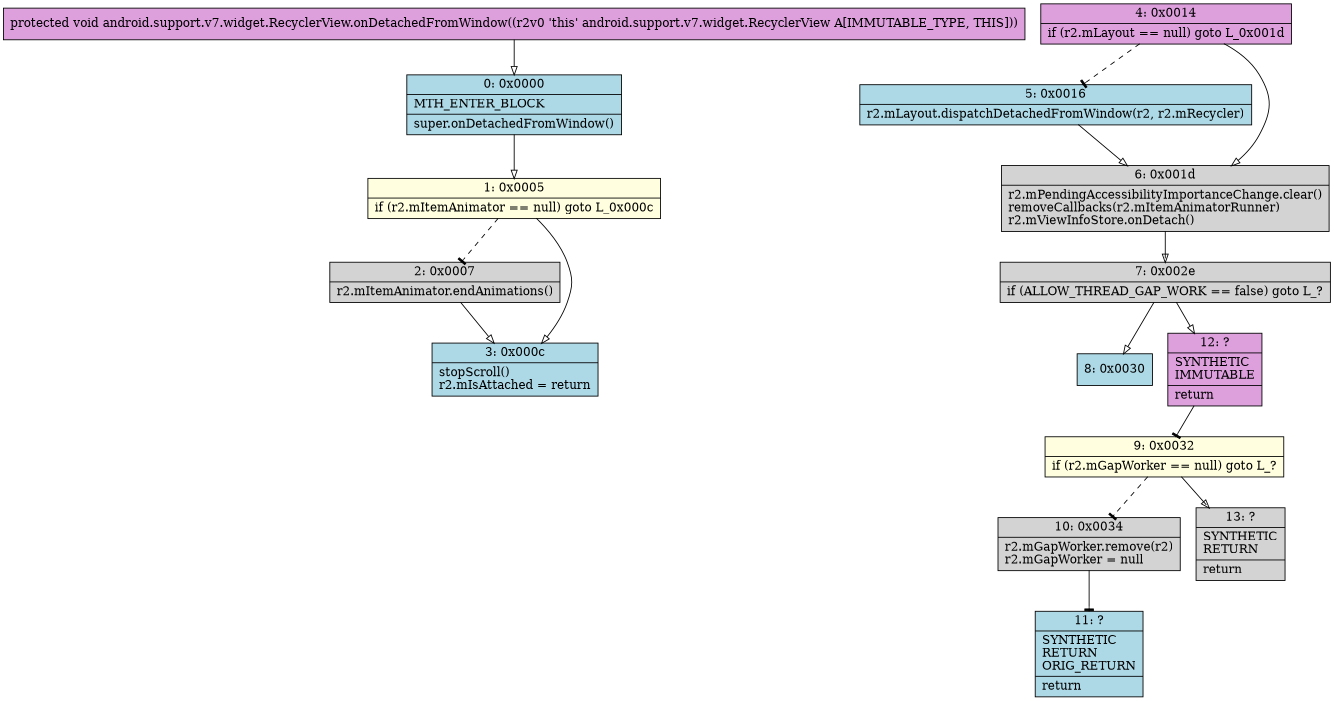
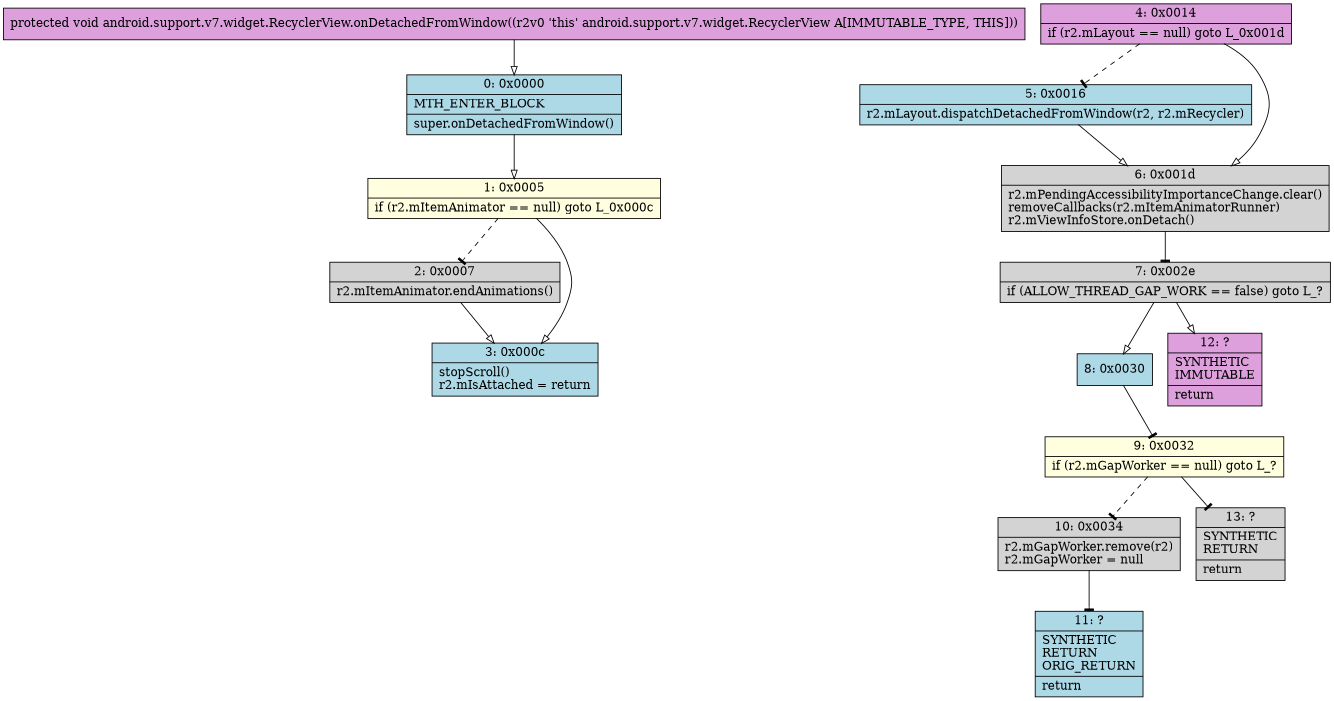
  digraph {
    node [fillcolor=lightblue shape=record style=filled]
    edge [arrowhead=onormal]
    n1 [label="{0\:\ 0x0000|MTH_ENTER_BLOCK\l|super.onDetachedFromWindow()\l}"]
    n2 [fillcolor=lightyellow label="{1\:\ 0x0005|if (r2.mItemAnimator == null) goto L_0x000c\l}"]
    n3 [fillcolor=lightgrey label="{2\:\ 0x0007|r2.mItemAnimator.endAnimations()\l}"]
    n4 [label="{3\:\ 0x000c|stopScroll()\lr2.mIsAttached = return\l}"]
    n5 [fillcolor=plum label="{4\:\ 0x0014|if (r2.mLayout == null) goto L_0x001d\l}"]
    n6 [label="{5\:\ 0x0016|r2.mLayout.dispatchDetachedFromWindow(r2, r2.mRecycler)\l}"]
    n7 [fillcolor=lightgrey label="{6\:\ 0x001d|r2.mPendingAccessibilityImportanceChange.clear()\lremoveCallbacks(r2.mItemAnimatorRunner)\lr2.mViewInfoStore.onDetach()\l}"]
    n8 [fillcolor=lightgrey label="{7\:\ 0x002e|if (ALLOW_THREAD_GAP_WORK == false) goto L_?\l}"]
    n9 [label="{8\:\ 0x0030}"]
    n10 [fillcolor=plum label="{12\:\ ?|SYNTHETIC\lIMMUTABLE\l|return\l}"]
    n11 [fillcolor=lightyellow label="{9\:\ 0x0032|if (r2.mGapWorker == null) goto L_?\l}"]
    n12 [fillcolor=lightgrey label="{10\:\ 0x0034|r2.mGapWorker.remove(r2)\lr2.mGapWorker = null\l}"]
    n13 [fillcolor=lightgrey label="{13\:\ ?|SYNTHETIC\lRETURN\l|return\l}"]
    n14 [label="{11\:\ ?|SYNTHETIC\lRETURN\lORIG_RETURN\l|return\l}"]
    n15 [fillcolor=plum label="{protected void android.support.v7.widget.RecyclerView.onDetachedFromWindow((r2v0 'this' android.support.v7.widget.RecyclerView A[IMMUTABLE_TYPE, THIS])) }"]
    n1 -> n2
    n2 -> n3 [arrowhead=tee style=dashed]
    n2 -> n4
    n3 -> n4
    n5 -> n6 [arrowhead=tee style=dashed]
    n5 -> n7
    n6 -> n7
-   n7 -> n8
+   n7 -> n8 [arrowhead=tee]
    n8 -> n9 [style=solid]
    n8 -> n10
-   n10 -> n11 [arrowhead=tee]
+   n9 -> n11 [arrowhead=tee]
    n11 -> n12 [arrowhead=tee style=dashed]
-   n11 -> n13
+   n11 -> n13 [arrowhead=tee]
    n12 -> n14 [arrowhead=tee]
    n15 -> n1
  }
